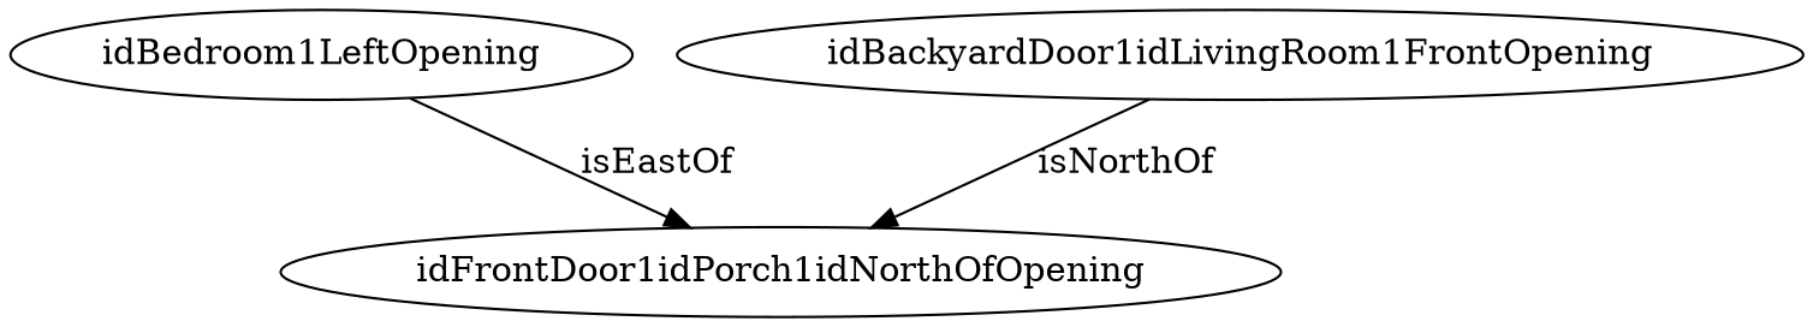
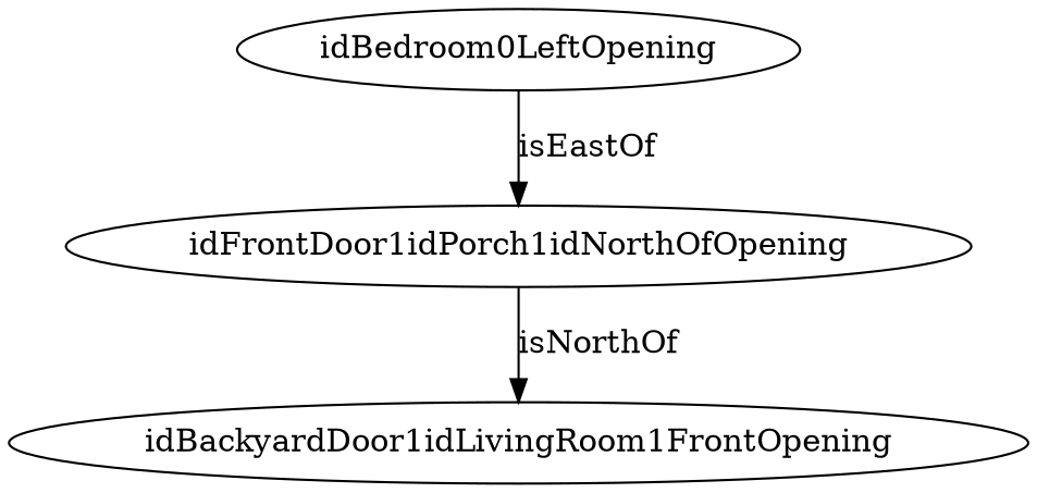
  strict digraph {
    edge [edge_type=relationship]
-   idBedroom1LeftOpening [node_type=entity_node root=root]
+   idBedroom1LeftOpening [node_type=entity_node root=root label=idBedroom0LeftOpening]
    idFrontDoor1idPorch1idNorthOfOpening
    idBackyardDoor1idLivingRoom1FrontOpening
    idBedroom1LeftOpening -> idFrontDoor1idPorch1idNorthOfOpening [label=isEastOf]
-   idBackyardDoor1idLivingRoom1FrontOpening -> idFrontDoor1idPorch1idNorthOfOpening [label=isNorthOf]
+   idFrontDoor1idPorch1idNorthOfOpening -> idBackyardDoor1idLivingRoom1FrontOpening [label=isNorthOf]
  }
